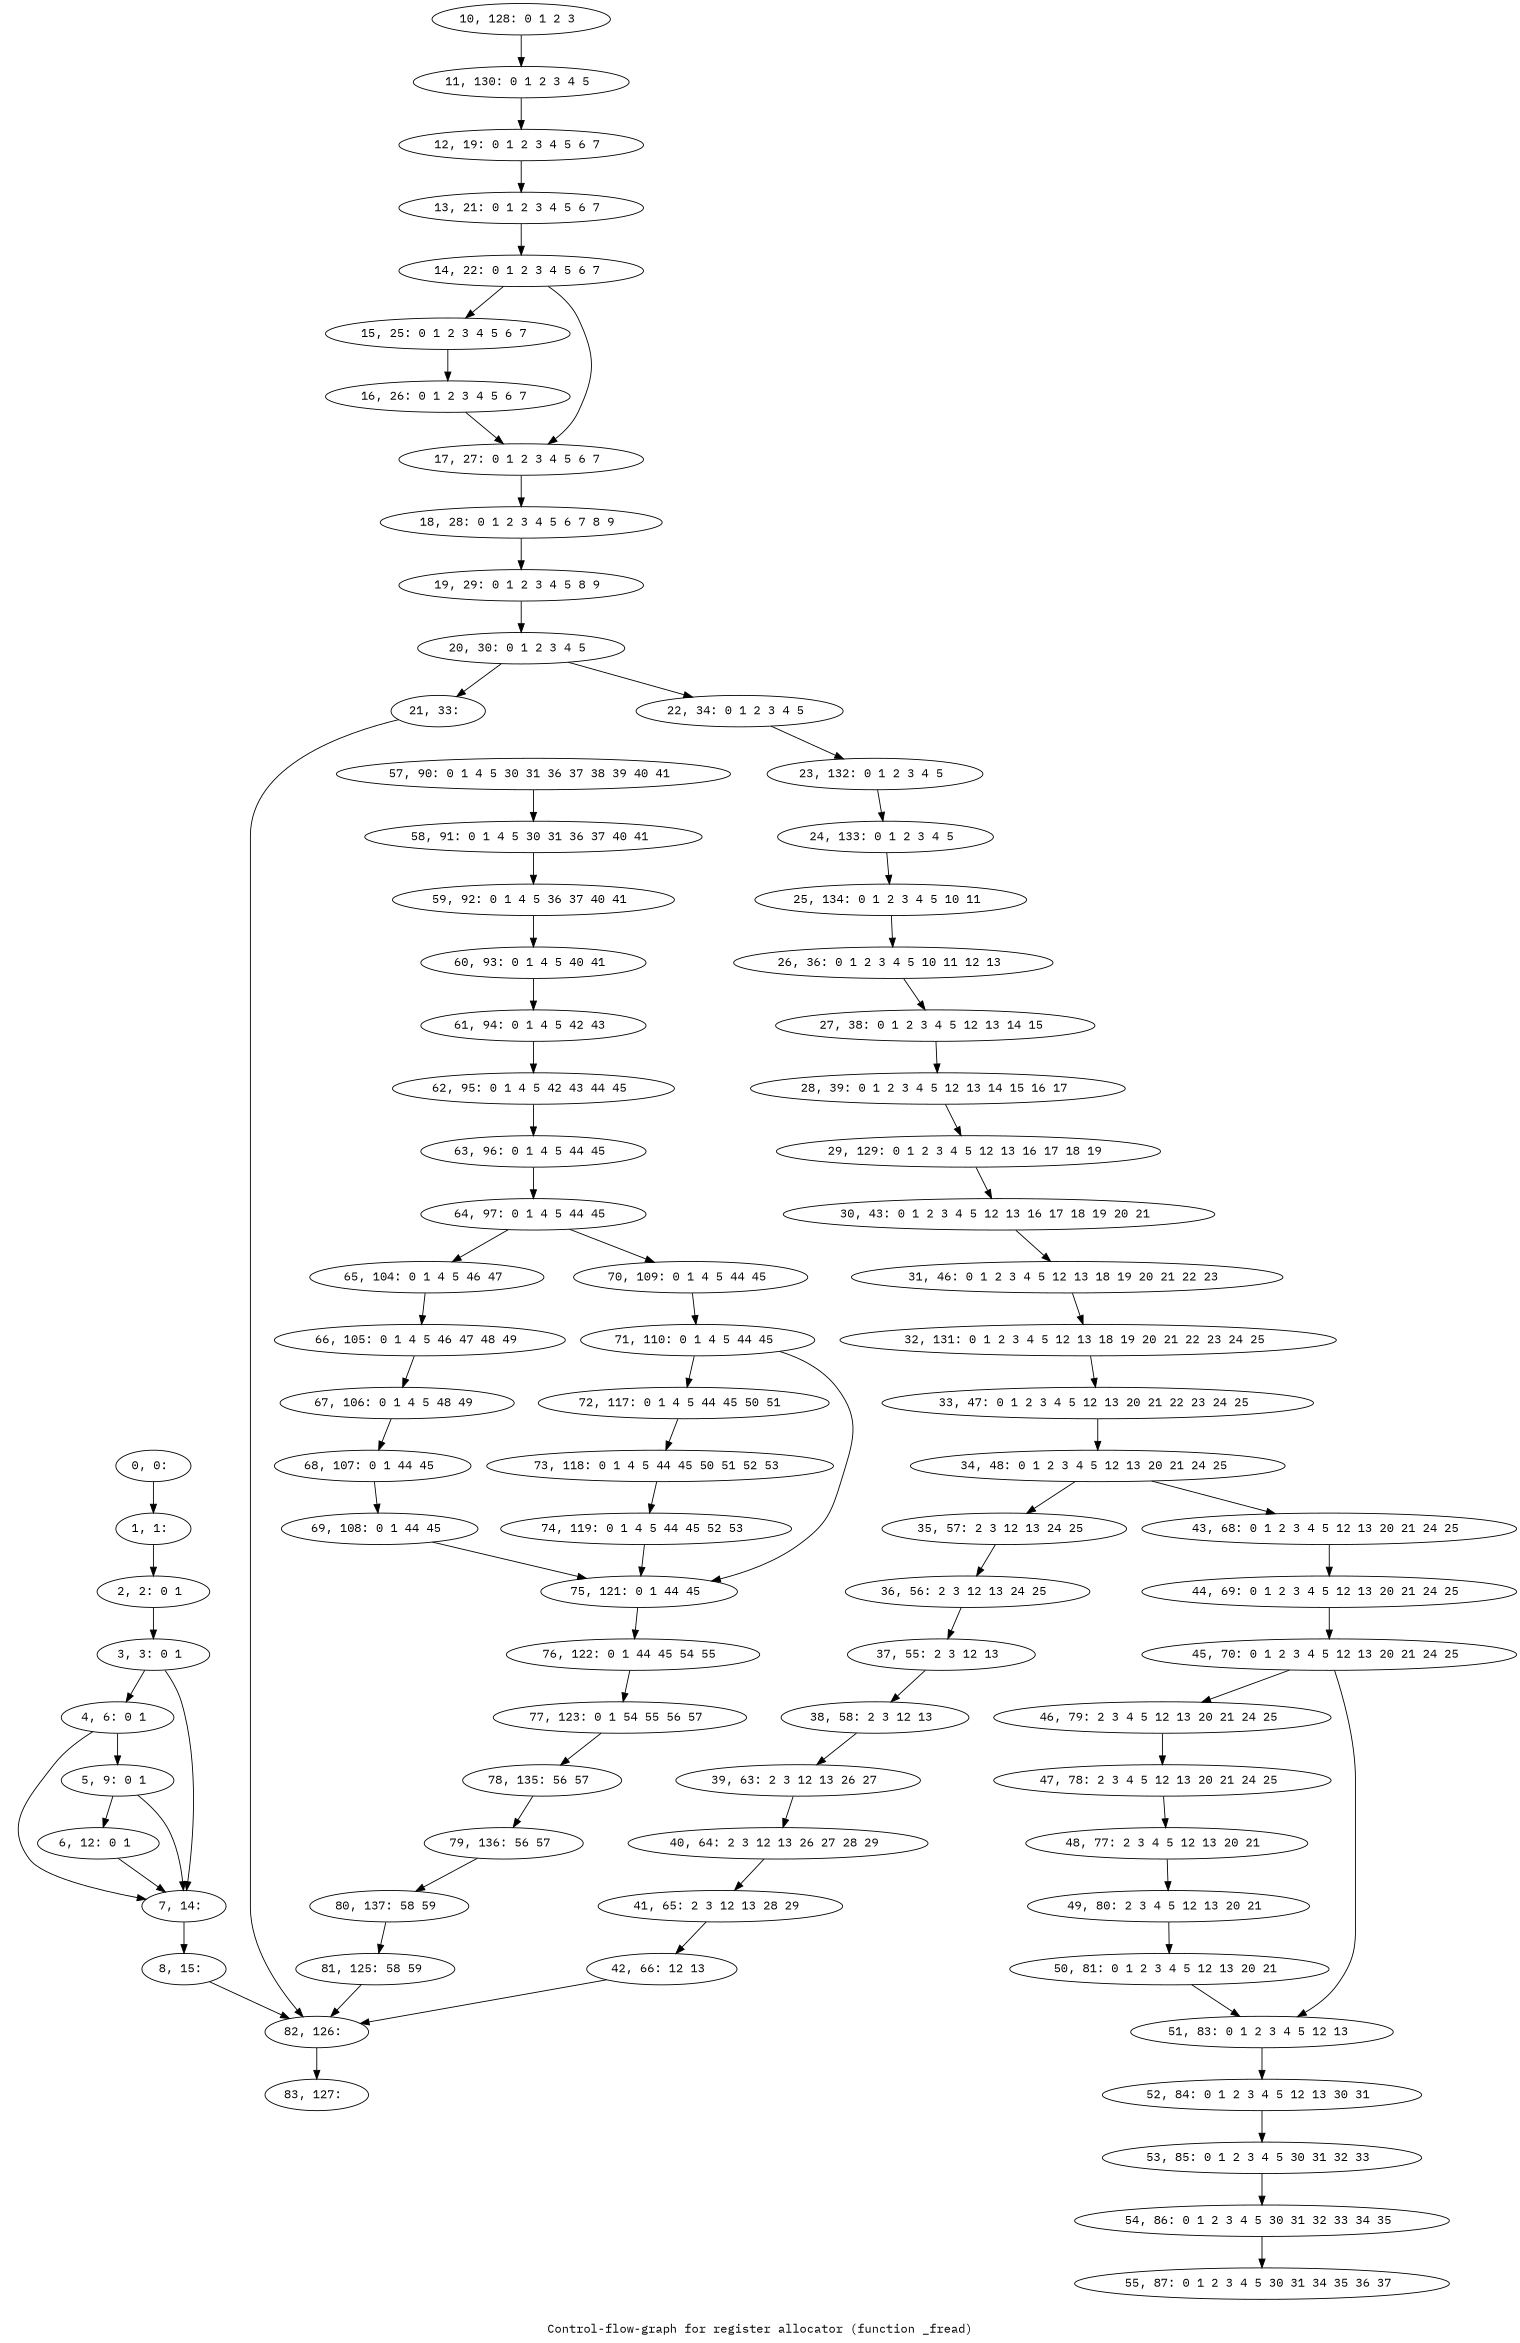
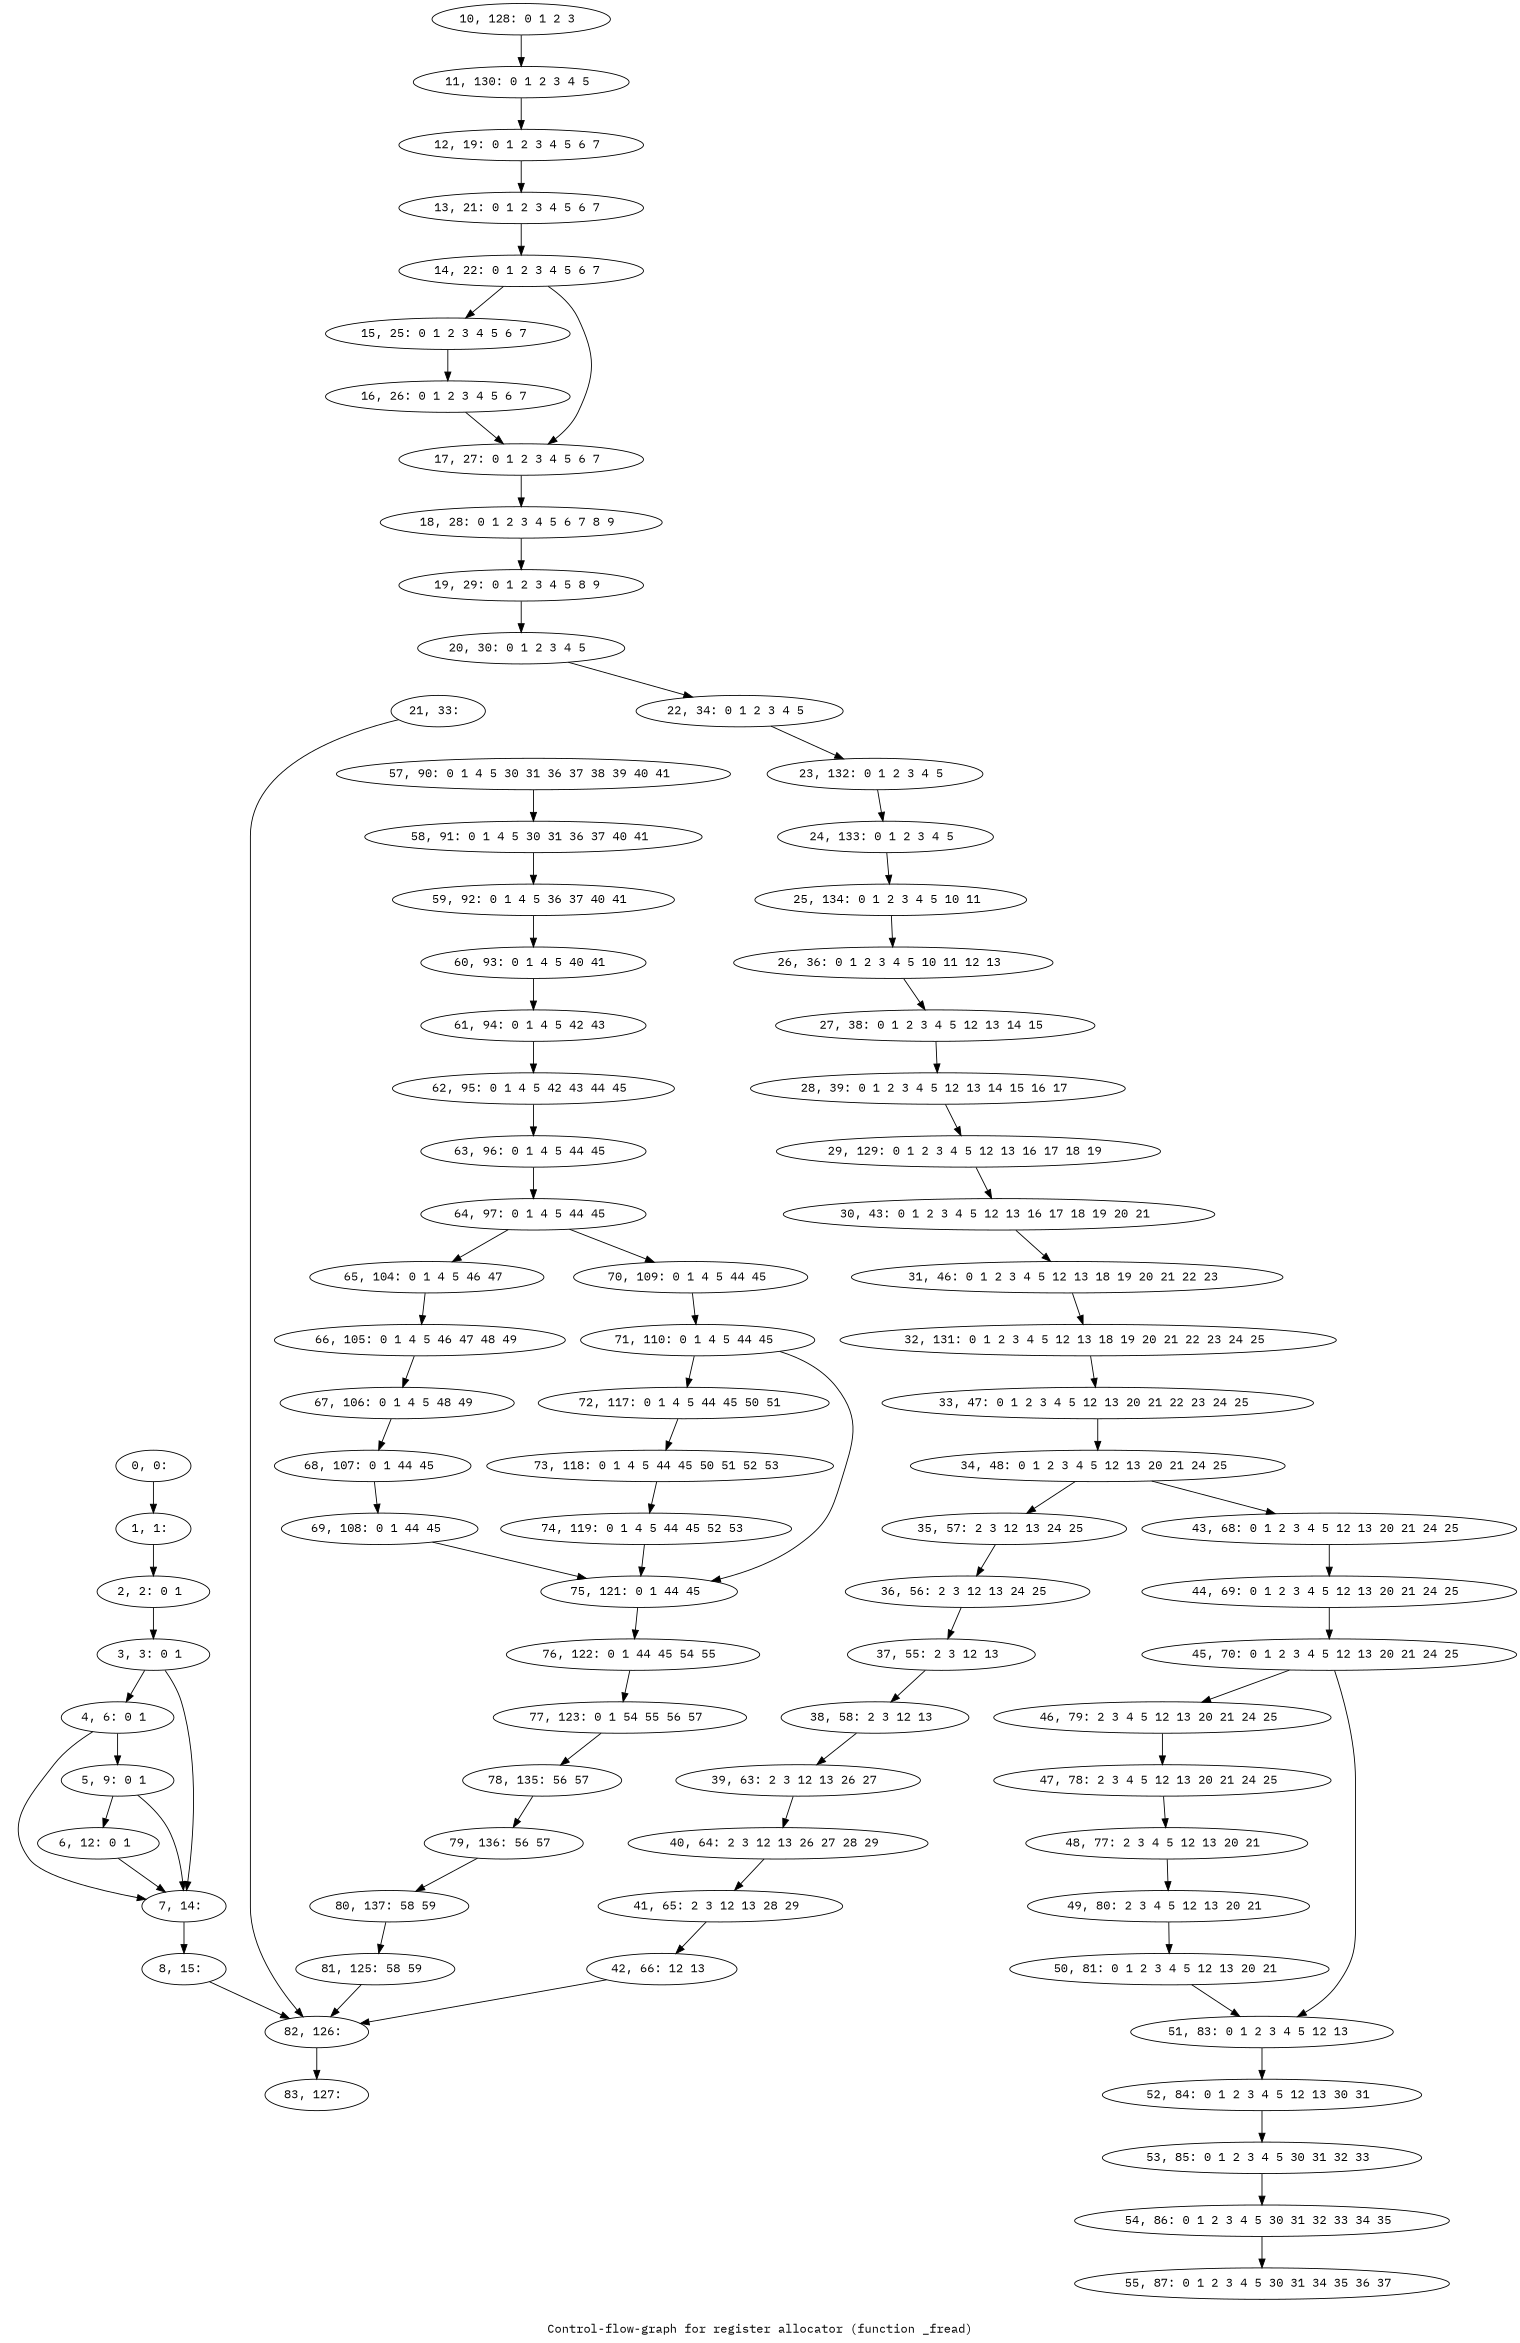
  digraph {
    fontname="IBM Plex Mono"
    label="Control-flow-graph for register allocator (function _fread)"
    node [fontname="IBM Plex Mono"]
    edge [fontname="IBM Plex Mono"]
    n1 [label="0, 0: "]
    n2 [label="1, 1: "]
    n3 [label="2, 2: 0 1 "]
    n4 [label="3, 3: 0 1 "]
    n5 [label="4, 6: 0 1 "]
    n6 [label="7, 14: "]
    n7 [label="5, 9: 0 1 "]
    n8 [label="8, 15: "]
    n9 [label="6, 12: 0 1 "]
    n10 [label="82, 126: "]
    n11 [label="83, 127: "]
    n12 [label="10, 128: 0 1 2 3 "]
    n13 [label="11, 130: 0 1 2 3 4 5 "]
    n14 [label="12, 19: 0 1 2 3 4 5 6 7 "]
    n15 [label="13, 21: 0 1 2 3 4 5 6 7 "]
    n16 [label="14, 22: 0 1 2 3 4 5 6 7 "]
    n17 [label="15, 25: 0 1 2 3 4 5 6 7 "]
    n18 [label="17, 27: 0 1 2 3 4 5 6 7 "]
    n19 [label="16, 26: 0 1 2 3 4 5 6 7 "]
    n20 [label="18, 28: 0 1 2 3 4 5 6 7 8 9 "]
    n21 [label="19, 29: 0 1 2 3 4 5 8 9 "]
    n22 [label="20, 30: 0 1 2 3 4 5 "]
    n23 [label="21, 33: "]
    n24 [label="22, 34: 0 1 2 3 4 5 "]
    n25 [label="23, 132: 0 1 2 3 4 5 "]
    n26 [label="24, 133: 0 1 2 3 4 5 "]
    n27 [label="25, 134: 0 1 2 3 4 5 10 11 "]
    n28 [label="26, 36: 0 1 2 3 4 5 10 11 12 13 "]
    n29 [label="27, 38: 0 1 2 3 4 5 12 13 14 15 "]
    n30 [label="28, 39: 0 1 2 3 4 5 12 13 14 15 16 17 "]
    n31 [label="29, 129: 0 1 2 3 4 5 12 13 16 17 18 19 "]
    n32 [label="30, 43: 0 1 2 3 4 5 12 13 16 17 18 19 20 21 "]
    n33 [label="31, 46: 0 1 2 3 4 5 12 13 18 19 20 21 22 23 "]
    n34 [label="32, 131: 0 1 2 3 4 5 12 13 18 19 20 21 22 23 24 25 "]
    n35 [label="33, 47: 0 1 2 3 4 5 12 13 20 21 22 23 24 25 "]
    n36 [label="34, 48: 0 1 2 3 4 5 12 13 20 21 24 25 "]
    n37 [label="35, 57: 2 3 12 13 24 25 "]
    n38 [label="43, 68: 0 1 2 3 4 5 12 13 20 21 24 25 "]
    n39 [label="36, 56: 2 3 12 13 24 25 "]
    n40 [label="44, 69: 0 1 2 3 4 5 12 13 20 21 24 25 "]
    n41 [label="37, 55: 2 3 12 13 "]
    n42 [label="38, 58: 2 3 12 13 "]
    n43 [label="39, 63: 2 3 12 13 26 27 "]
    n44 [label="40, 64: 2 3 12 13 26 27 28 29 "]
    n45 [label="41, 65: 2 3 12 13 28 29 "]
    n46 [label="42, 66: 12 13 "]
    n47 [label="45, 70: 0 1 2 3 4 5 12 13 20 21 24 25 "]
    n48 [label="46, 79: 2 3 4 5 12 13 20 21 24 25 "]
    n49 [label="51, 83: 0 1 2 3 4 5 12 13 "]
    n50 [label="47, 78: 2 3 4 5 12 13 20 21 24 25 "]
    n51 [label="52, 84: 0 1 2 3 4 5 12 13 30 31 "]
    n52 [label="48, 77: 2 3 4 5 12 13 20 21 "]
    n53 [label="49, 80: 2 3 4 5 12 13 20 21 "]
    n54 [label="50, 81: 0 1 2 3 4 5 12 13 20 21 "]
    n55 [label="53, 85: 0 1 2 3 4 5 30 31 32 33 "]
    n56 [label="54, 86: 0 1 2 3 4 5 30 31 32 33 34 35 "]
    n57 [label="55, 87: 0 1 2 3 4 5 30 31 34 35 36 37 "]
    n58 [label="57, 90: 0 1 4 5 30 31 36 37 38 39 40 41 "]
    n59 [label="58, 91: 0 1 4 5 30 31 36 37 40 41 "]
    n60 [label="59, 92: 0 1 4 5 36 37 40 41 "]
    n61 [label="60, 93: 0 1 4 5 40 41 "]
    n62 [label="61, 94: 0 1 4 5 42 43 "]
    n63 [label="62, 95: 0 1 4 5 42 43 44 45 "]
    n64 [label="63, 96: 0 1 4 5 44 45 "]
    n65 [label="64, 97: 0 1 4 5 44 45 "]
    n66 [label="65, 104: 0 1 4 5 46 47 "]
    n67 [label="70, 109: 0 1 4 5 44 45 "]
    n68 [label="66, 105: 0 1 4 5 46 47 48 49 "]
    n69 [label="71, 110: 0 1 4 5 44 45 "]
    n70 [label="67, 106: 0 1 4 5 48 49 "]
    n71 [label="68, 107: 0 1 44 45 "]
    n72 [label="69, 108: 0 1 44 45 "]
    n73 [label="75, 121: 0 1 44 45 "]
    n74 [label="76, 122: 0 1 44 45 54 55 "]
    n75 [label="72, 117: 0 1 4 5 44 45 50 51 "]
    n76 [label="73, 118: 0 1 4 5 44 45 50 51 52 53 "]
    n77 [label="74, 119: 0 1 4 5 44 45 52 53 "]
    n78 [label="77, 123: 0 1 54 55 56 57 "]
    n79 [label="78, 135: 56 57 "]
    n80 [label="79, 136: 56 57 "]
    n81 [label="80, 137: 58 59 "]
    n82 [label="81, 125: 58 59 "]
    n1 -> n2
    n2 -> n3
    n3 -> n4
    n4 -> n5
    n4 -> n6
    n5 -> n6
    n5 -> n7
    n6 -> n8
    n7 -> n6
    n7 -> n9
    n8 -> n10
    n9 -> n6
    n10 -> n11
    n12 -> n13
    n13 -> n14
    n14 -> n15
    n15 -> n16
    n16 -> n17
    n16 -> n18
    n17 -> n19
    n18 -> n20
    n19 -> n18
    n20 -> n21
    n21 -> n22
-   n22 -> n23
    n22 -> n24
    n23 -> n10
    n24 -> n25
    n25 -> n26
    n26 -> n27
    n27 -> n28
    n28 -> n29
    n29 -> n30
    n30 -> n31
    n31 -> n32
    n32 -> n33
    n33 -> n34
    n34 -> n35
    n35 -> n36
    n36 -> n37
    n36 -> n38
    n37 -> n39
    n38 -> n40
    n39 -> n41
    n40 -> n47
    n41 -> n42
    n42 -> n43
    n43 -> n44
    n44 -> n45
    n45 -> n46
    n46 -> n10
    n47 -> n48
    n47 -> n49
    n48 -> n50
    n49 -> n51
    n50 -> n52
    n51 -> n55
    n52 -> n53
    n53 -> n54
    n54 -> n49
    n55 -> n56
    n56 -> n57
    n58 -> n59
    n59 -> n60
    n60 -> n61
    n61 -> n62
    n62 -> n63
    n63 -> n64
    n64 -> n65
    n65 -> n66
    n65 -> n67
    n66 -> n68
    n67 -> n69
    n68 -> n70
    n69 -> n73
    n69 -> n75
    n70 -> n71
    n71 -> n72
    n72 -> n73
    n73 -> n74
    n74 -> n78
    n75 -> n76
    n76 -> n77
    n77 -> n73
    n78 -> n79
    n79 -> n80
    n80 -> n81
    n81 -> n82
    n82 -> n10
  }
